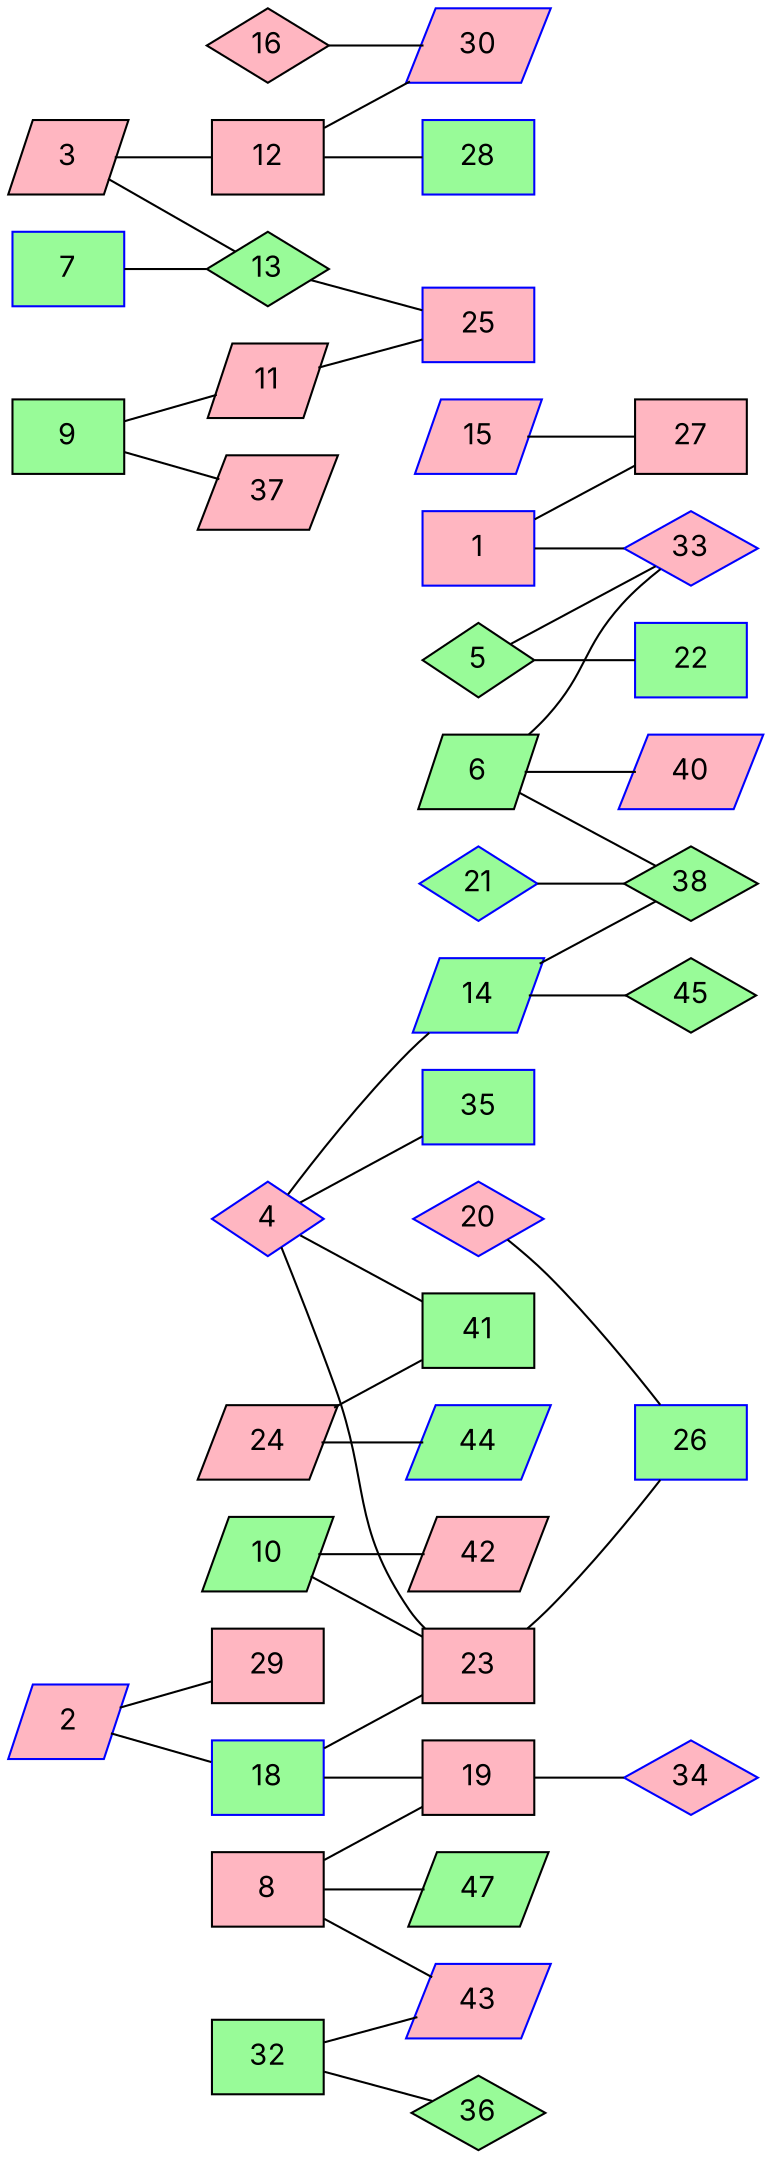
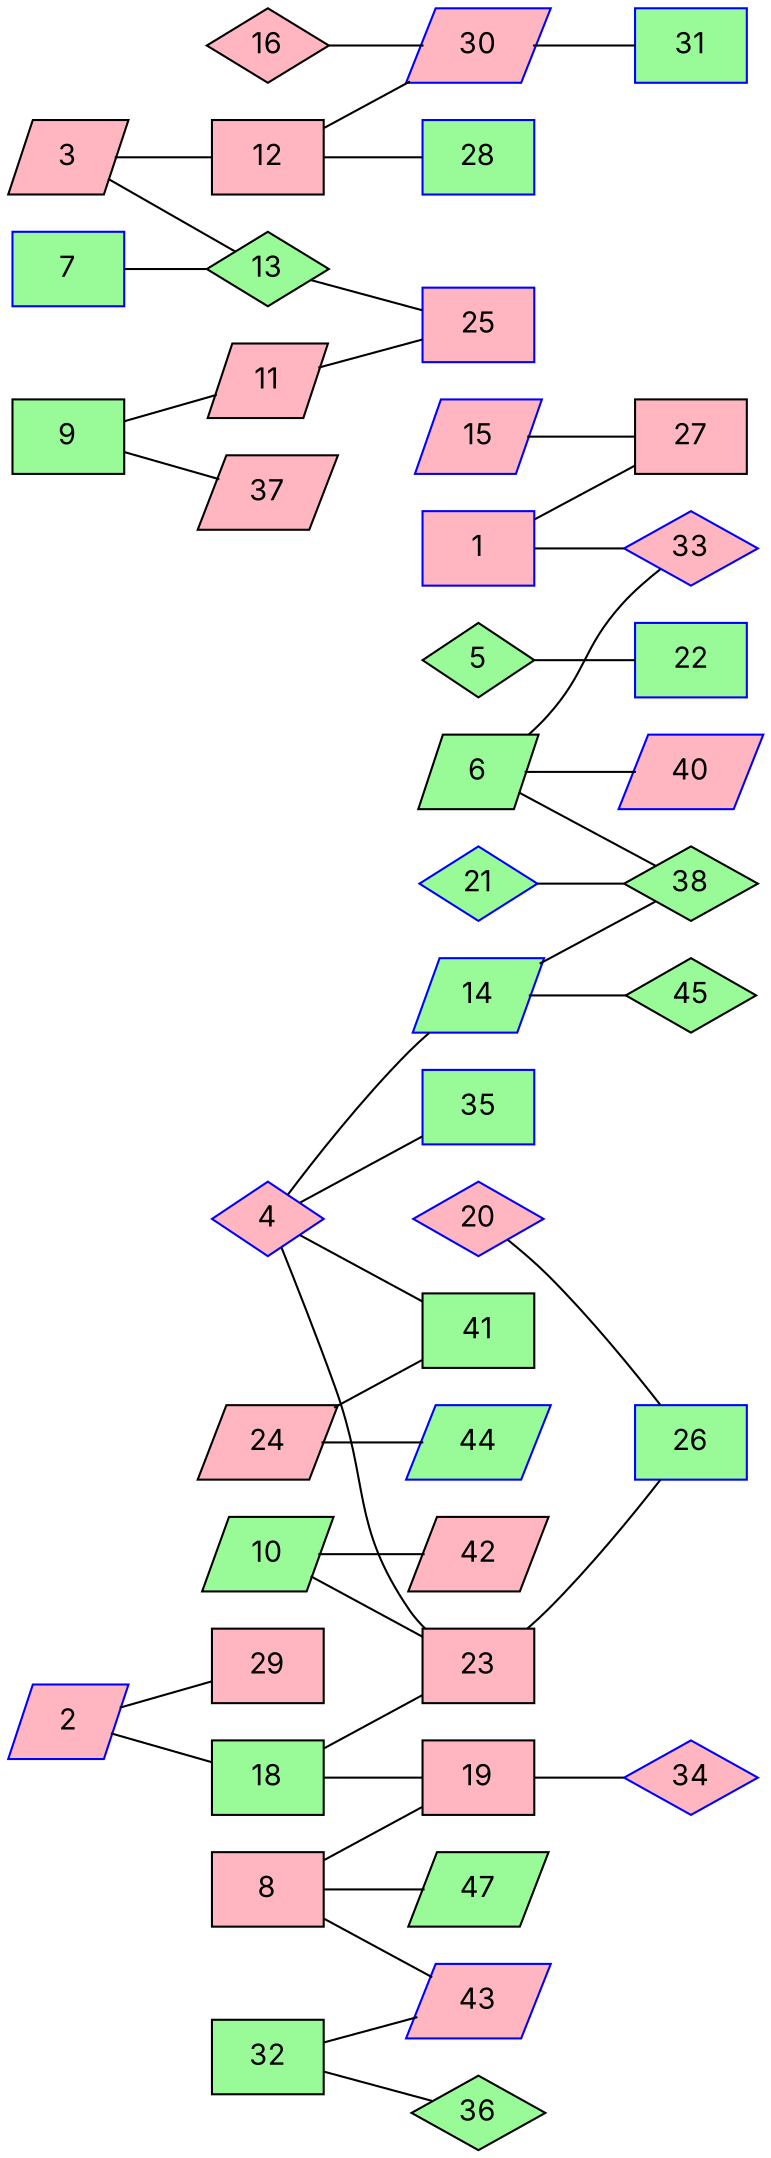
  graph {
    fontname=Inter
    rankdir=LR
    node [color=black fillcolor=lightpink fontname=Inter shape=box style=filled]
    edge [fontname=Inter weight=1.0]
    1 [color=blue]
    27
    33 [color=blue shape=diamond]
    2 [color=blue shape=parallelogram]
-   18 [color=blue fillcolor=palegreen]
+   18 [fillcolor=palegreen]
    29
    23
    19
    3 [shape=parallelogram]
    12
    13 [fillcolor=palegreen shape=diamond]
    30 [color=blue shape=parallelogram]
    28 [color=blue fillcolor=palegreen]
    25 [color=blue]
    4 [color=blue shape=diamond]
    14 [color=blue fillcolor=palegreen shape=parallelogram]
    35 [color=blue fillcolor=palegreen]
    41 [fillcolor=palegreen]
    38 [fillcolor=palegreen shape=diamond]
    45 [fillcolor=palegreen shape=diamond]
    26 [color=blue fillcolor=palegreen]
    5 [fillcolor=palegreen shape=diamond]
    22 [color=blue fillcolor=palegreen]
    6 [fillcolor=palegreen shape=parallelogram]
    40 [color=blue shape=parallelogram]
+   31 [color=blue fillcolor=palegreen]
    7 [color=blue fillcolor=palegreen]
    n28 [fillcolor=palegreen label=47 shape=parallelogram]
    8
    43 [color=blue shape=parallelogram]
    34 [color=blue shape=diamond]
    9 [fillcolor=palegreen]
    11 [shape=parallelogram]
    37 [shape=parallelogram]
    10 [fillcolor=palegreen shape=parallelogram]
    42 [shape=parallelogram]
    15 [color=blue shape=parallelogram]
    16 [shape=diamond]
    20 [color=blue shape=diamond]
    21 [color=blue fillcolor=palegreen shape=diamond]
    24 [shape=parallelogram]
    44 [color=blue fillcolor=palegreen shape=parallelogram]
    32 [fillcolor=palegreen]
    36 [fillcolor=palegreen shape=diamond]
    1 -- 27
    1 -- 33
    2 -- 18
    2 -- 29
    18 -- 23
    18 -- 19
    23 -- 26
    19 -- 34
    3 -- 12
    3 -- 13
    12 -- 30
    12 -- 28
    13 -- 25
+   30 -- 31
    4 -- 23
    4 -- 14
    4 -- 35
    4 -- 41
    14 -- 38
    14 -- 45
-   5 -- 33
    5 -- 22
    6 -- 33
    6 -- 38
    6 -- 40
    7 -- 13
    8 -- 19
    8 -- n28
    8 -- 43
    9 -- 11
    9 -- 37
    11 -- 25
    10 -- 23
    10 -- 42
    15 -- 27
    16 -- 30
    20 -- 26
    21 -- 38
    24 -- 41
    24 -- 44
    32 -- 43
    32 -- 36
  }
